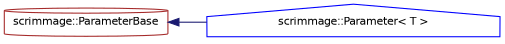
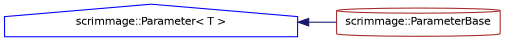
  digraph {
    rankdir=LR
    node [fillcolor=white fontname=Helvetica fontsize=10 style=filled]
    n1 [color=brown height=0.2 label="scrimmage::ParameterBase" shape=cylinder width=0.4]
    n2 [color=blue height=0.2 label="scrimmage::Parameter\< T \>" shape=house width=0.4]
-   n1 -> n2 [color=midnightblue dir=back fontname=Helvetica fontsize=10 labelfontname=Helvetica labelfontsize=10 style=solid]
+   n2 -> n1 [color=midnightblue dir=back fontname=Helvetica fontsize=10 labelfontname=Helvetica labelfontsize=10 style=solid]
  }
